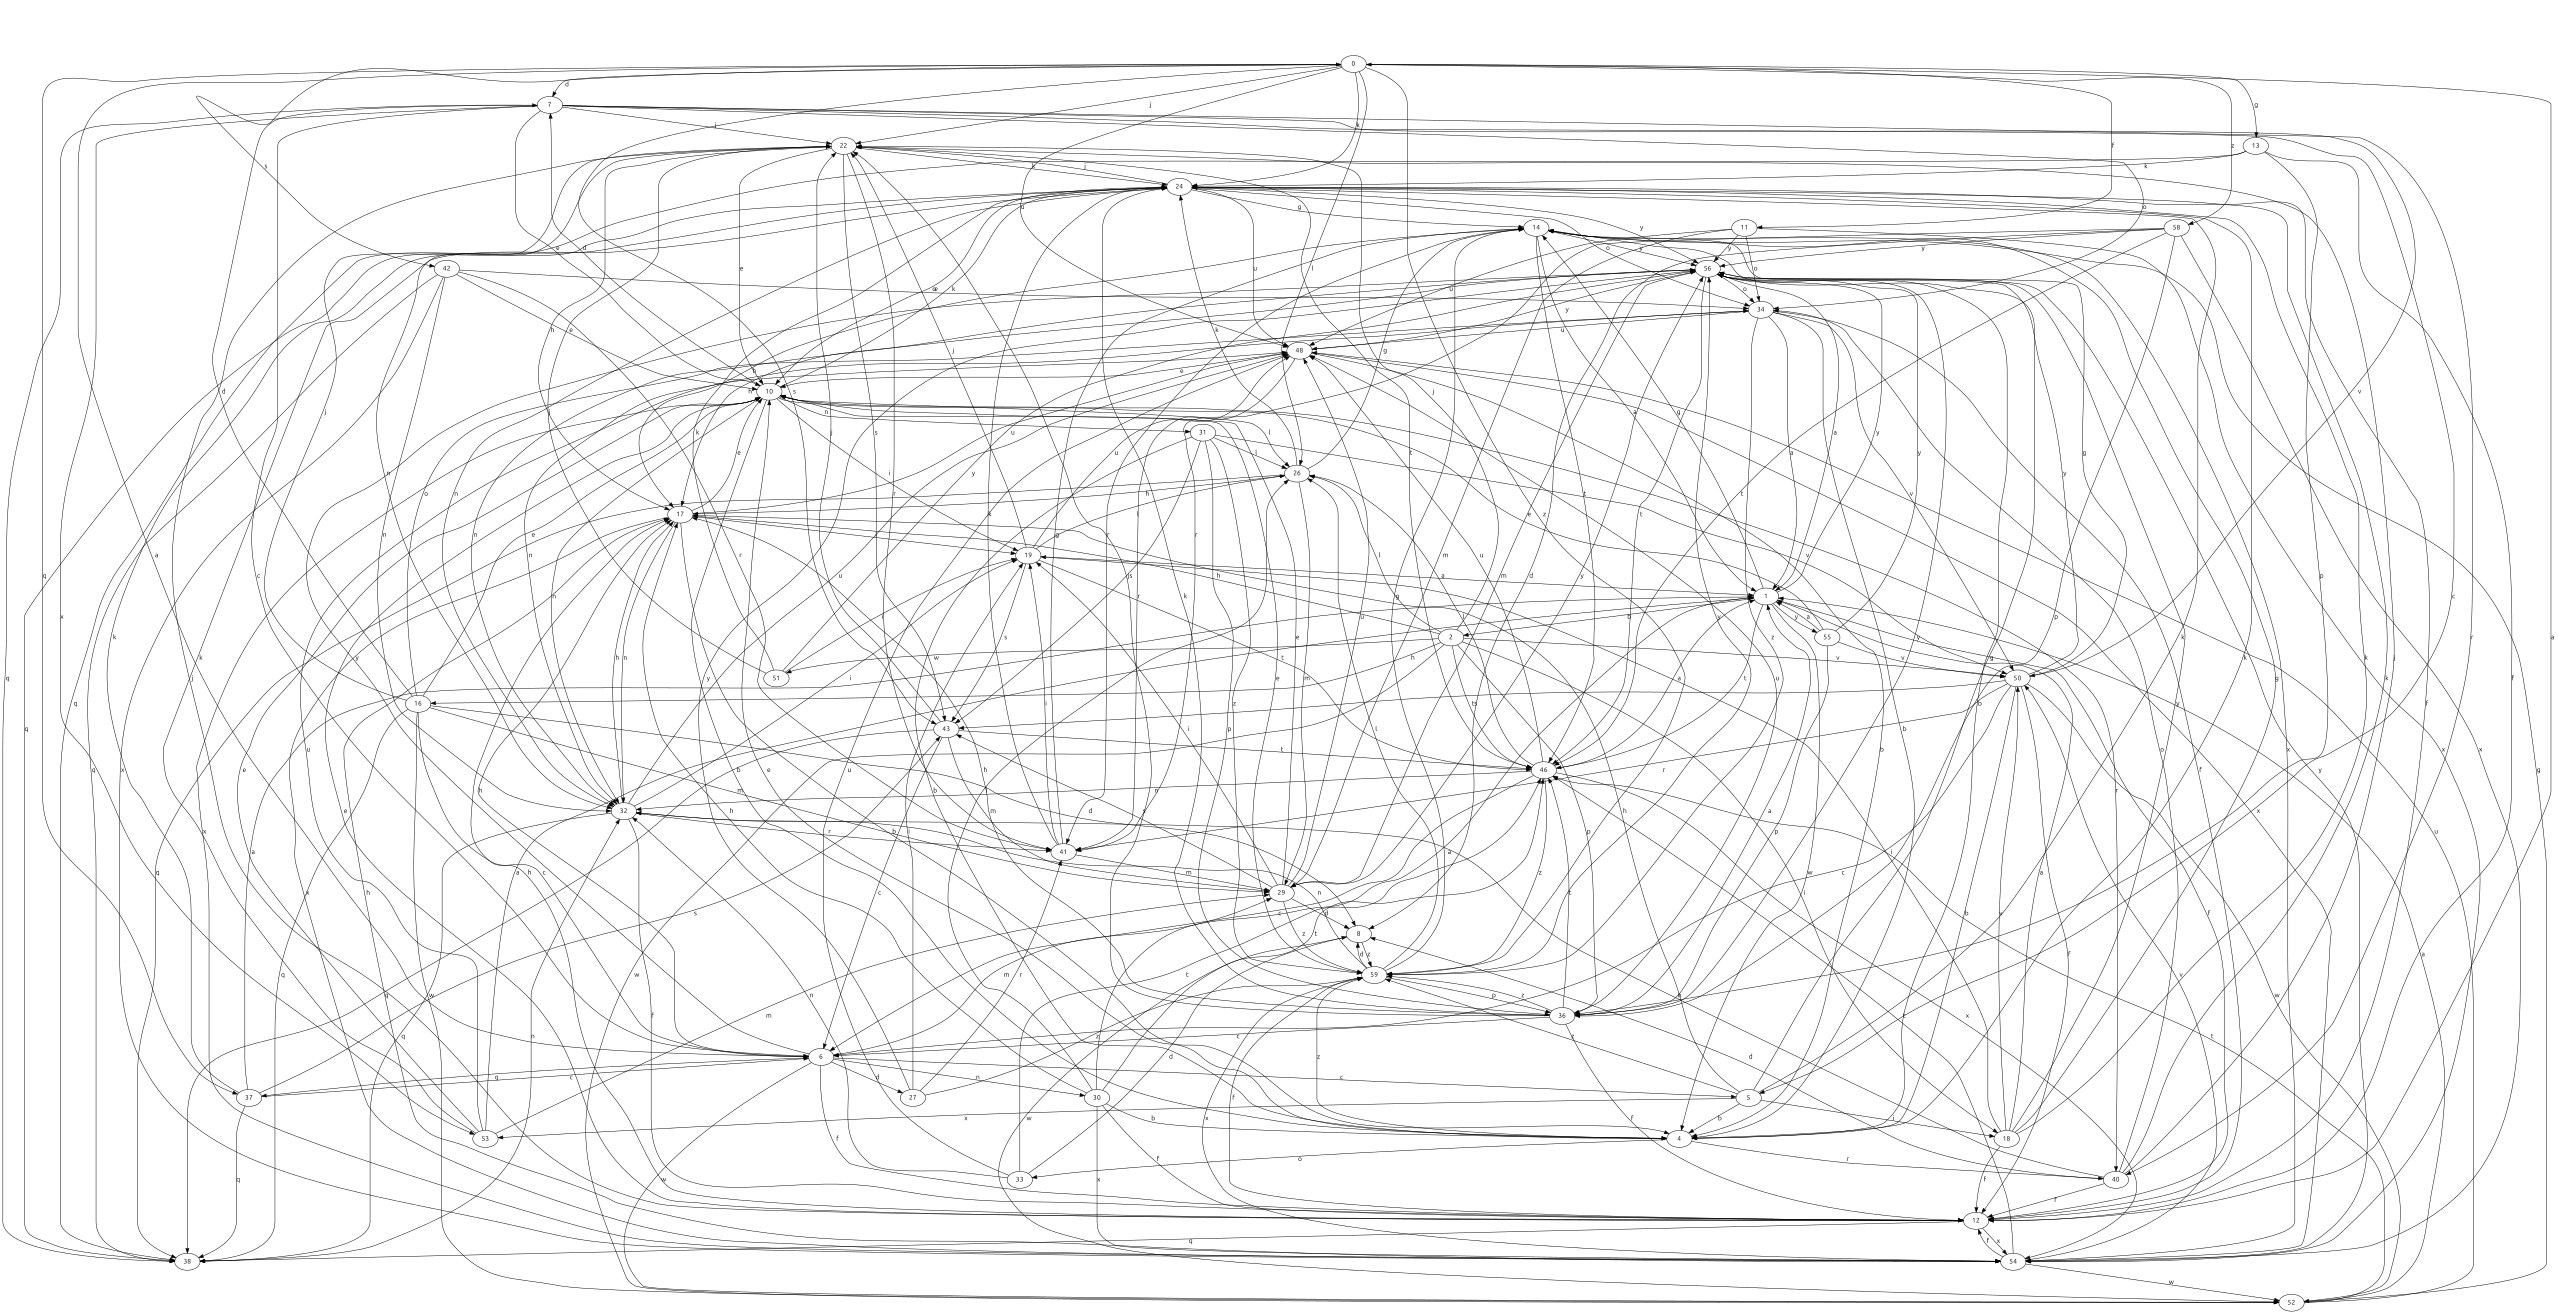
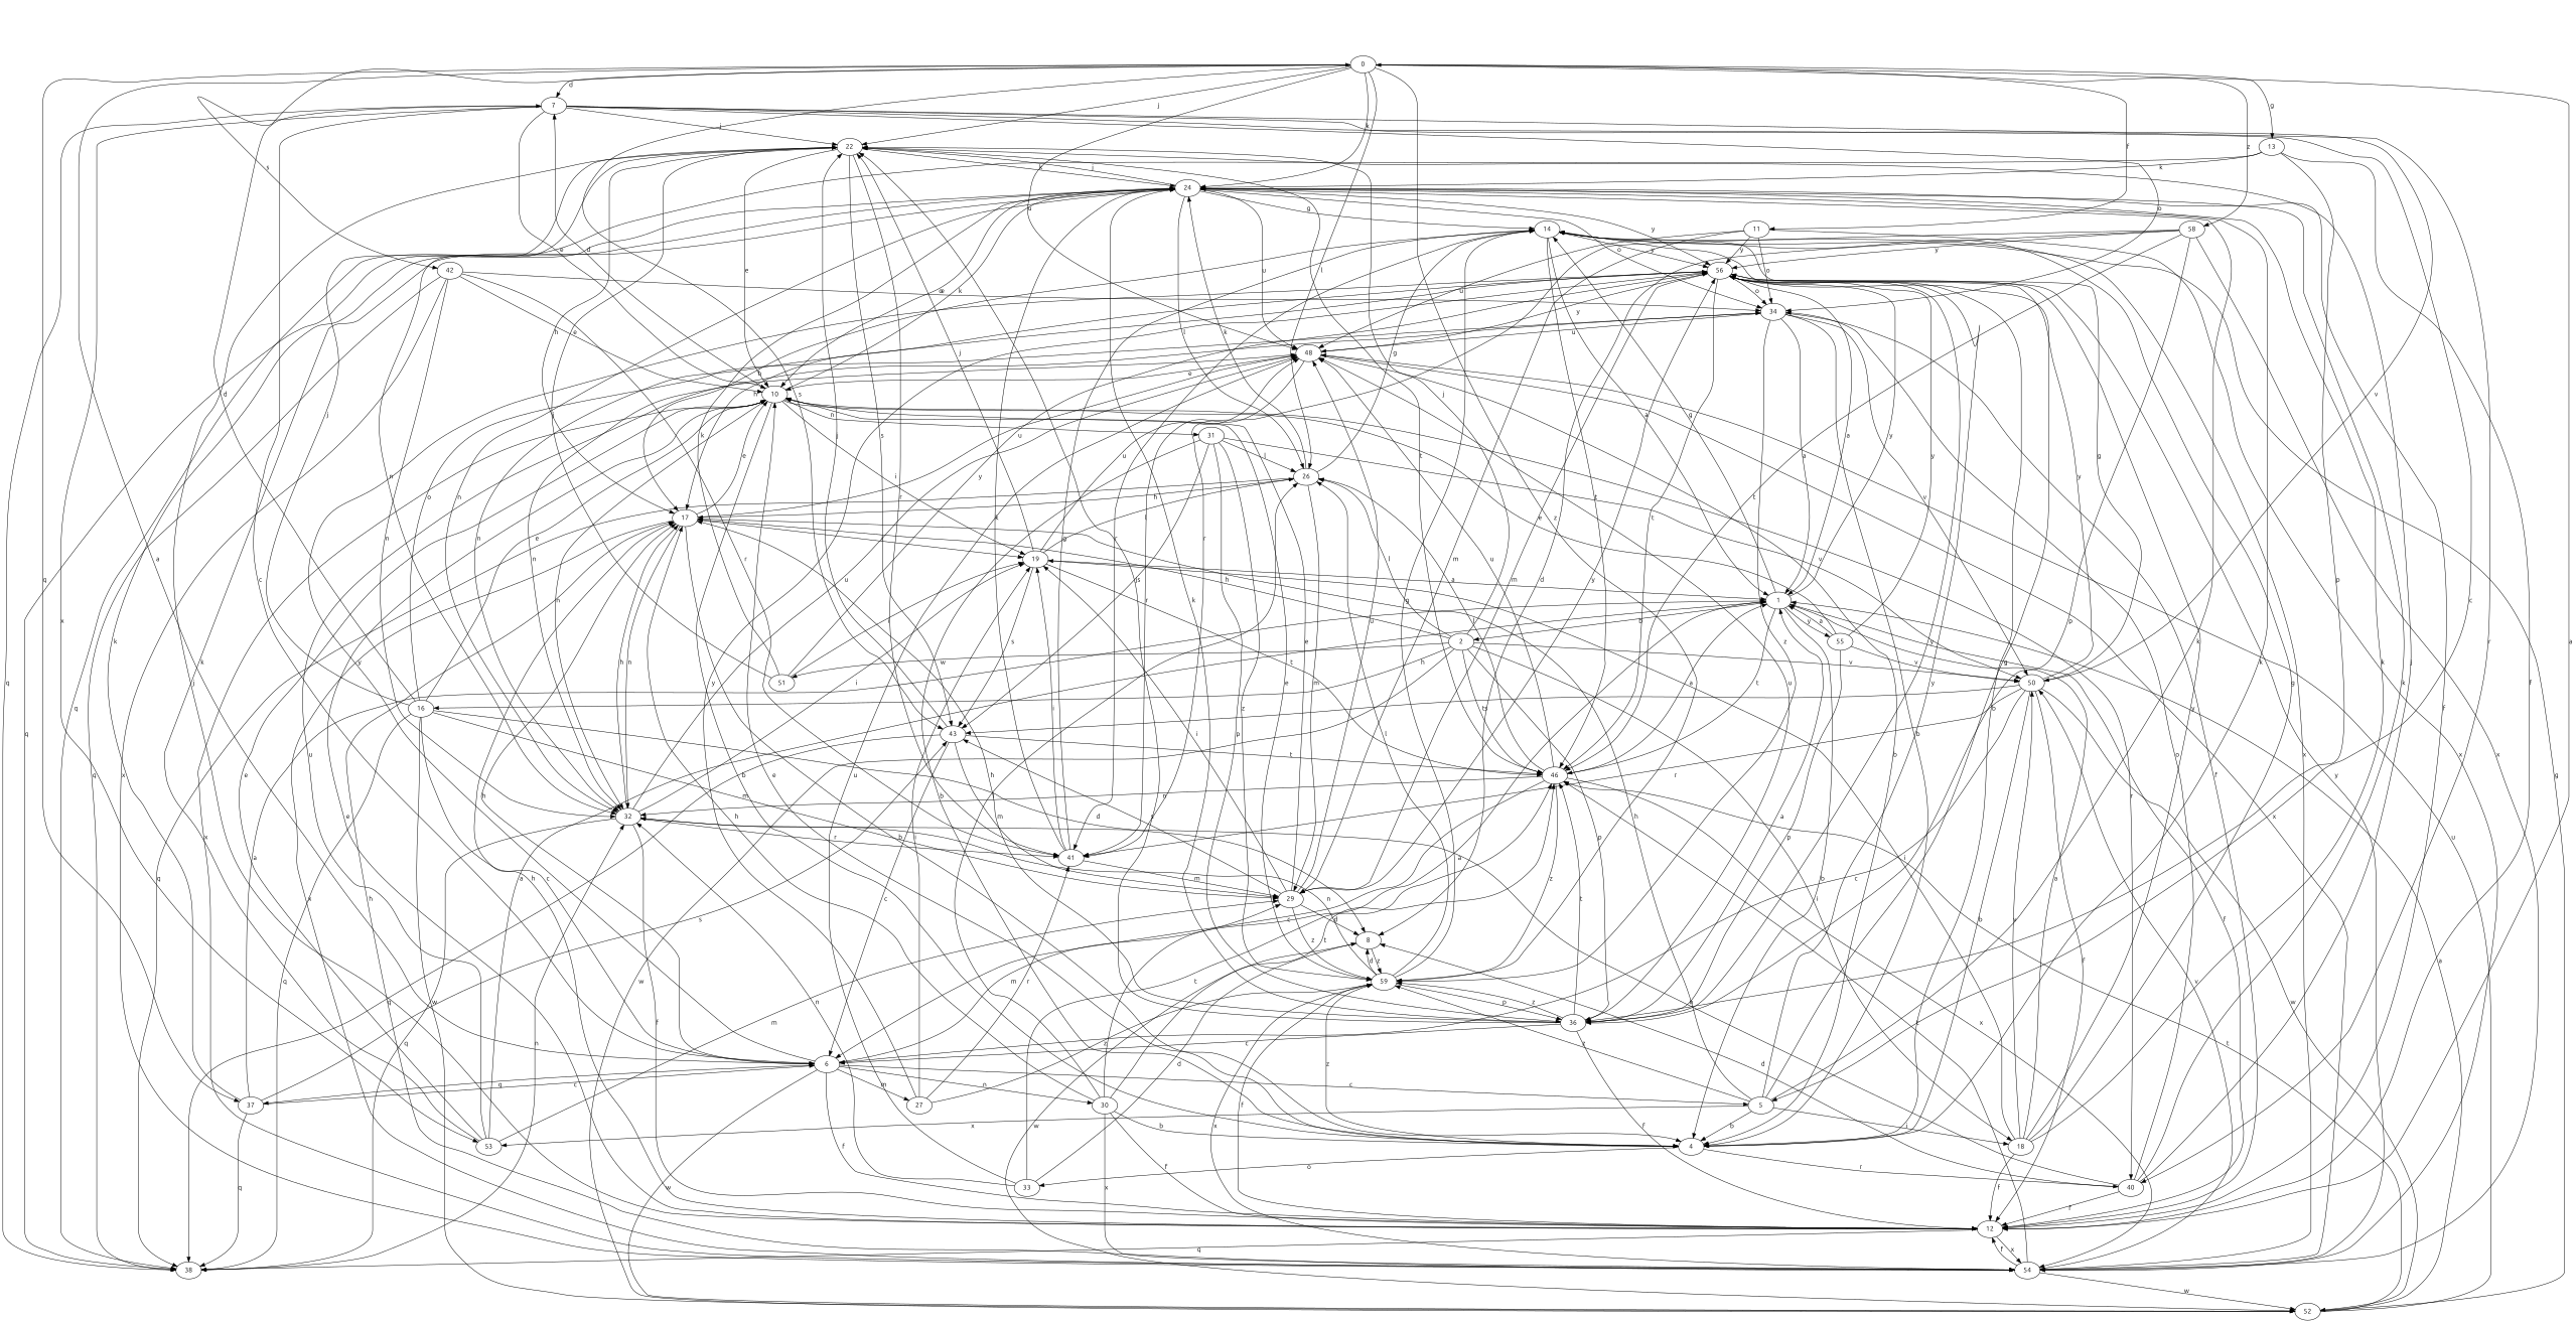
  strict digraph {
    fontname=Ubuntu
    node [fontname=Ubuntu]
    edge [fontname=Ubuntu]
    0
    7
    11
    13
    22
    24
    26
    37
    42
    43
    48
    58
    59
    50
    10
    40
    5
    53
    6
    34
    38
    56
    29
    54
    12
    36
    46
    17
    32
    41
    14
    1
    4
    8
    2
    55
    16
    18
    51
    52
    33
    19
    31
    27
    30
    0 -> 7 [label=d]
    0 -> 11 [label=f]
    0 -> 13 [label=g]
    0 -> 22 [label=j]
    0 -> 24 [label=k]
    0 -> 26 [label=l]
    0 -> 37 [label=q]
    0 -> 42 [label=s]
    0 -> 43 [label=s]
    0 -> 48 [label=u]
    0 -> 58 [label=z]
    0 -> 59 [label=z]
    7 -> 22 [label=j]
    7 -> 50 [label=v]
    7 -> 10 [label=e]
    7 -> 40 [label=r]
    7 -> 5 [label=c]
    7 -> 53 [label=x]
    7 -> 6 [label=c]
    7 -> 34 [label=o]
    7 -> 38 [label=q]
    11 -> 48 [label=u]
    11 -> 34 [label=o]
    11 -> 56 [label=y]
    11 -> 29 [label=m]
    11 -> 54 [label=x]
    13 -> 24 [label=k]
    13 -> 38 [label=q]
    13 -> 12 [label=f]
    13 -> 36 [label=p]
    22 -> 24 [label=k]
    22 -> 43 [label=s]
    22 -> 10 [label=e]
    22 -> 46 [label=t]
    22 -> 17 [label=h]
    22 -> 32 [label=n]
    22 -> 41 [label=r]
    24 -> 22 [label=j]
-   10 -> 26 [label=l]
+   24 -> 26 [label=l]
    24 -> 48 [label=u]
    24 -> 10 [label=e]
    24 -> 34 [label=o]
    24 -> 38 [label=q]
    24 -> 56 [label=y]
    24 -> 12 [label=f]
    24 -> 32 [label=n]
    24 -> 14 [label=g]
    26 -> 24 [label=k]
    26 -> 38 [label=q]
    26 -> 29 [label=m]
    26 -> 17 [label=h]
    26 -> 14 [label=g]
    37 -> 24 [label=k]
    37 -> 43 [label=s]
    37 -> 6 [label=c]
    37 -> 38 [label=q]
    37 -> 1 [label=a]
    42 -> 10 [label=e]
    42 -> 34 [label=o]
    42 -> 38 [label=q]
    42 -> 54 [label=x]
    42 -> 32 [label=n]
    42 -> 41 [label=r]
    43 -> 22 [label=j]
    43 -> 6 [label=c]
    43 -> 38 [label=q]
    43 -> 29 [label=m]
    43 -> 46 [label=t]
    48 -> 10 [label=e]
    48 -> 56 [label=y]
    48 -> 54 [label=x]
    48 -> 41 [label=r]
    48 -> 4 [label=b]
    58 -> 56 [label=y]
    58 -> 54 [label=x]
    58 -> 36 [label=p]
    58 -> 46 [label=t]
    58 -> 41 [label=r]
    58 -> 8 [label=d]
    59 -> 26 [label=l]
    59 -> 10 [label=e]
    59 -> 54 [label=x]
    59 -> 12 [label=f]
    59 -> 36 [label=p]
    59 -> 32 [label=n]
    59 -> 14 [label=g]
    59 -> 8 [label=d]
    50 -> 43 [label=s]
    50 -> 6 [label=c]
    50 -> 56 [label=y]
    50 -> 12 [label=f]
    50 -> 41 [label=r]
    50 -> 14 [label=g]
    50 -> 4 [label=b]
    50 -> 52 [label=w]
    10 -> 7 [label=d]
    10 -> 24 [label=k]
    10 -> 40 [label=r]
    10 -> 54 [label=x]
    10 -> 32 [label=n]
    10 -> 4 [label=b]
    10 -> 19 [label=i]
    10 -> 31 [label=n]
    40 -> 22 [label=j]
    40 -> 24 [label=k]
    40 -> 34 [label=o]
    40 -> 12 [label=f]
    40 -> 32 [label=n]
    40 -> 8 [label=d]
    5 -> 24 [label=k]
    5 -> 59 [label=z]
    5 -> 53 [label=x]
-   59 -> 56 [label=y]
+   5 -> 56 [label=y]
    5 -> 17 [label=h]
    5 -> 14 [label=g]
    5 -> 4 [label=b]
    5 -> 18 [label=i]
    53 -> 24 [label=k]
    53 -> 48 [label=u]
    53 -> 10 [label=e]
    53 -> 29 [label=m]
    53 -> 1 [label=a]
    6 -> 0 [label=a]
    6 -> 37 [label=q]
    6 -> 5 [label=c]
    6 -> 56 [label=y]
    6 -> 29 [label=m]
    6 -> 12 [label=f]
    6 -> 17 [label=h]
    6 -> 52 [label=w]
-   6 -> 27 [label=d]
+   6 -> 27 [label=m]
    6 -> 30 [label=n]
    34 -> 48 [label=u]
    34 -> 59 [label=z]
    34 -> 50 [label=v]
    34 -> 12 [label=f]
    34 -> 32 [label=n]
    34 -> 1 [label=a]
    34 -> 4 [label=b]
    38 -> 32 [label=n]
    56 -> 34 [label=o]
    56 -> 29 [label=m]
    56 -> 46 [label=t]
    56 -> 17 [label=h]
    56 -> 32 [label=n]
    56 -> 1 [label=a]
    56 -> 4 [label=b]
    29 -> 43 [label=s]
    29 -> 48 [label=u]
    29 -> 59 [label=z]
    29 -> 10 [label=e]
    29 -> 56 [label=y]
    29 -> 8 [label=d]
    29 -> 19 [label=i]
    54 -> 50 [label=v]
    54 -> 56 [label=y]
    54 -> 12 [label=f]
    54 -> 46 [label=t]
    54 -> 17 [label=h]
    54 -> 52 [label=w]
    12 -> 0 [label=a]
    12 -> 22 [label=j]
    12 -> 10 [label=e]
    12 -> 38 [label=q]
    12 -> 54 [label=x]
    12 -> 17 [label=h]
    36 -> 22 [label=j]
    36 -> 24 [label=k]
    36 -> 48 [label=u]
    36 -> 59 [label=z]
    36 -> 6 [label=c]
    36 -> 56 [label=y]
    36 -> 12 [label=f]
    36 -> 46 [label=t]
    36 -> 17 [label=h]
    36 -> 1 [label=a]
    46 -> 26 [label=l]
    46 -> 48 [label=u]
    46 -> 59 [label=z]
    46 -> 6 [label=c]
    46 -> 54 [label=x]
    46 -> 32 [label=n]
    46 -> 1 [label=a]
    17 -> 48 [label=u]
    17 -> 10 [label=e]
    17 -> 54 [label=x]
    17 -> 32 [label=n]
    17 -> 4 [label=b]
    17 -> 19 [label=i]
    32 -> 48 [label=u]
    32 -> 38 [label=q]
    32 -> 12 [label=f]
    32 -> 17 [label=h]
    32 -> 41 [label=r]
    32 -> 19 [label=i]
    41 -> 24 [label=k]
    41 -> 29 [label=m]
    41 -> 14 [label=g]
    41 -> 19 [label=i]
    14 -> 56 [label=y]
    14 -> 54 [label=x]
    14 -> 46 [label=t]
    14 -> 17 [label=h]
    14 -> 41 [label=r]
    14 -> 1 [label=a]
    1 -> 56 [label=y]
    1 -> 12 [label=f]
    1 -> 46 [label=t]
    1 -> 14 [label=g]
-   1 -> 4 [label=w]
+   1 -> 4 [label=b]
    1 -> 2 [label=b]
    1 -> 55 [label=y]
    4 -> 24 [label=k]
    4 -> 59 [label=z]
    4 -> 10 [label=e]
    4 -> 40 [label=r]
    4 -> 33 [label=o]
    8 -> 59 [label=z]
    8 -> 52 [label=w]
    2 -> 22 [label=j]
    2 -> 26 [label=l]
    2 -> 50 [label=v]
    2 -> 36 [label=p]
    2 -> 46 [label=t]
    2 -> 17 [label=h]
    2 -> 16 [label=h]
    2 -> 18 [label=i]
    2 -> 51 [label=w]
    2 -> 52 [label=w]
    55 -> 50 [label=v]
    55 -> 10 [label=e]
    55 -> 56 [label=y]
    55 -> 36 [label=p]
    55 -> 1 [label=a]
    16 -> 7 [label=d]
    16 -> 22 [label=j]
    16 -> 10 [label=e]
    16 -> 6 [label=c]
    16 -> 34 [label=o]
    16 -> 38 [label=q]
    16 -> 29 [label=m]
    16 -> 8 [label=d]
    16 -> 52 [label=w]
    18 -> 24 [label=k]
    18 -> 50 [label=v]
    18 -> 56 [label=y]
    18 -> 12 [label=f]
    18 -> 14 [label=g]
    18 -> 1 [label=a]
    18 -> 19 [label=i]
    51 -> 22 [label=j]
    51 -> 24 [label=k]
    51 -> 56 [label=y]
    51 -> 19 [label=i]
    52 -> 48 [label=u]
    52 -> 46 [label=t]
    52 -> 14 [label=g]
    52 -> 1 [label=a]
    33 -> 48 [label=u]
    33 -> 46 [label=t]
    33 -> 32 [label=n]
    33 -> 8 [label=d]
    19 -> 22 [label=j]
    19 -> 26 [label=l]
    19 -> 43 [label=s]
    19 -> 48 [label=u]
    19 -> 46 [label=t]
    19 -> 1 [label=a]
    31 -> 26 [label=l]
    31 -> 43 [label=s]
    31 -> 59 [label=z]
    31 -> 50 [label=v]
    31 -> 36 [label=p]
    31 -> 4 [label=b]
    27 -> 59 [label=z]
    27 -> 56 [label=y]
    27 -> 41 [label=r]
    27 -> 19 [label=i]
    30 -> 26 [label=l]
    30 -> 54 [label=x]
    30 -> 12 [label=f]
    30 -> 46 [label=t]
    30 -> 17 [label=h]
    30 -> 1 [label=a]
    30 -> 4 [label=b]
  }
